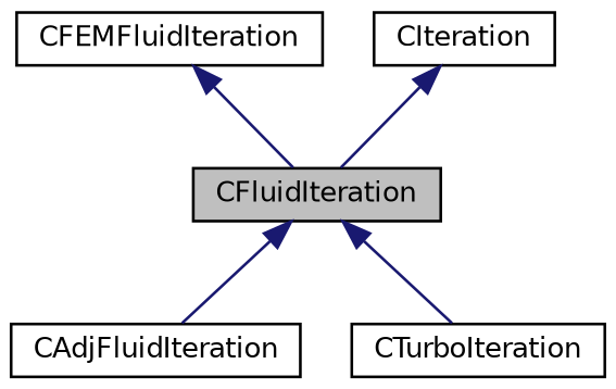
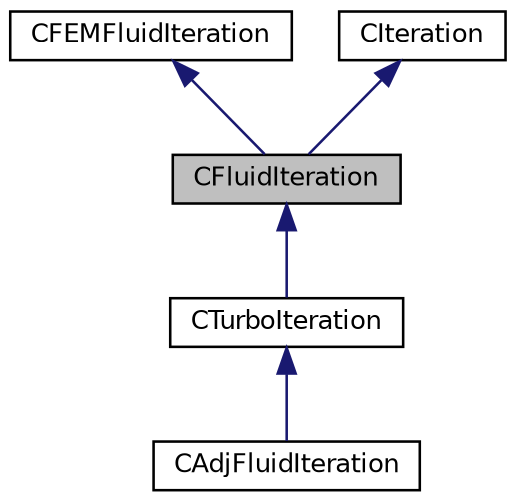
  digraph {
    node [color=black fillcolor=white fontname=Helvetica fontsize=10 shape=record style=filled]
    edge [color=midnightblue dir=back fontname=Helvetica fontsize=10 labelfontname=Helvetica labelfontsize=10 style=solid]
    n1 [fillcolor=grey75 fontcolor=black height=0.2 label=CFluidIteration width=0.4]
    n2 [height=0.2 label=CAdjFluidIteration width=0.4]
    n3 [height=0.2 label=CTurboIteration width=0.4]
    n4 [height=0.2 label=CFEMFluidIteration width=0.4]
    n5 [height=0.2 label=CIteration width=0.4]
-   n1 -> n2
+   n3 -> n2
    n1 -> n3
    n4 -> n1
    n5 -> n1
  }
